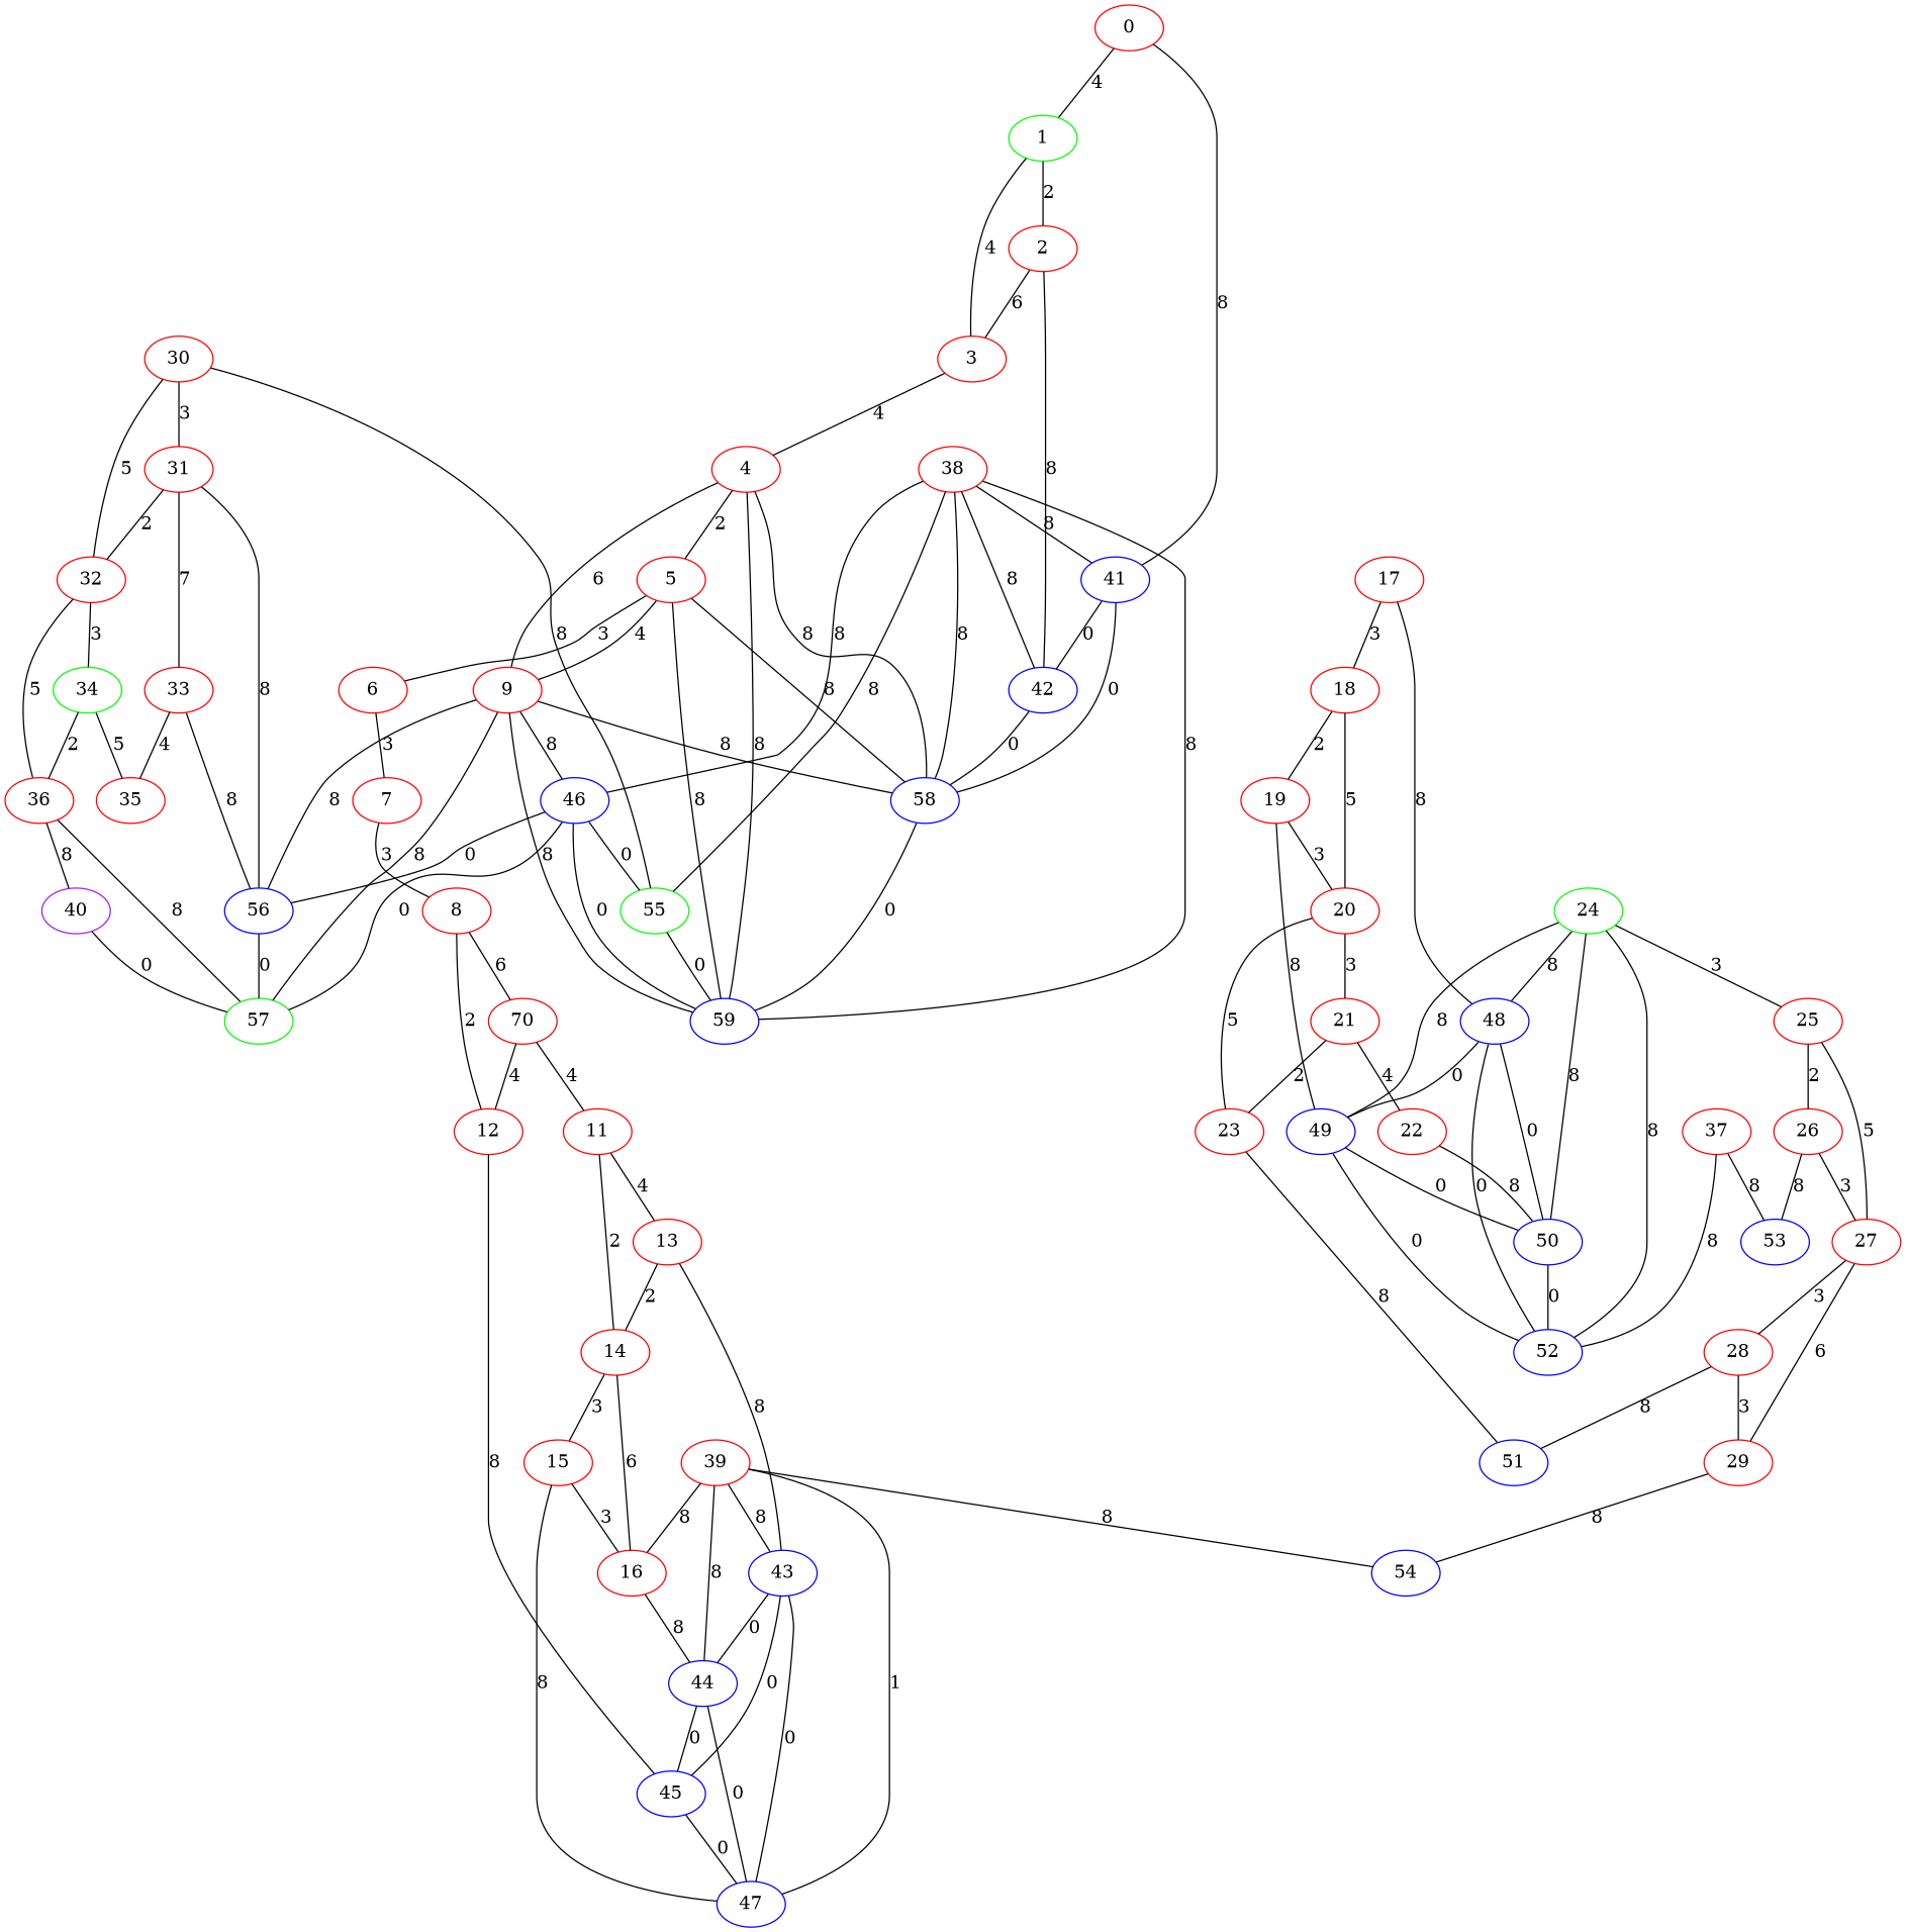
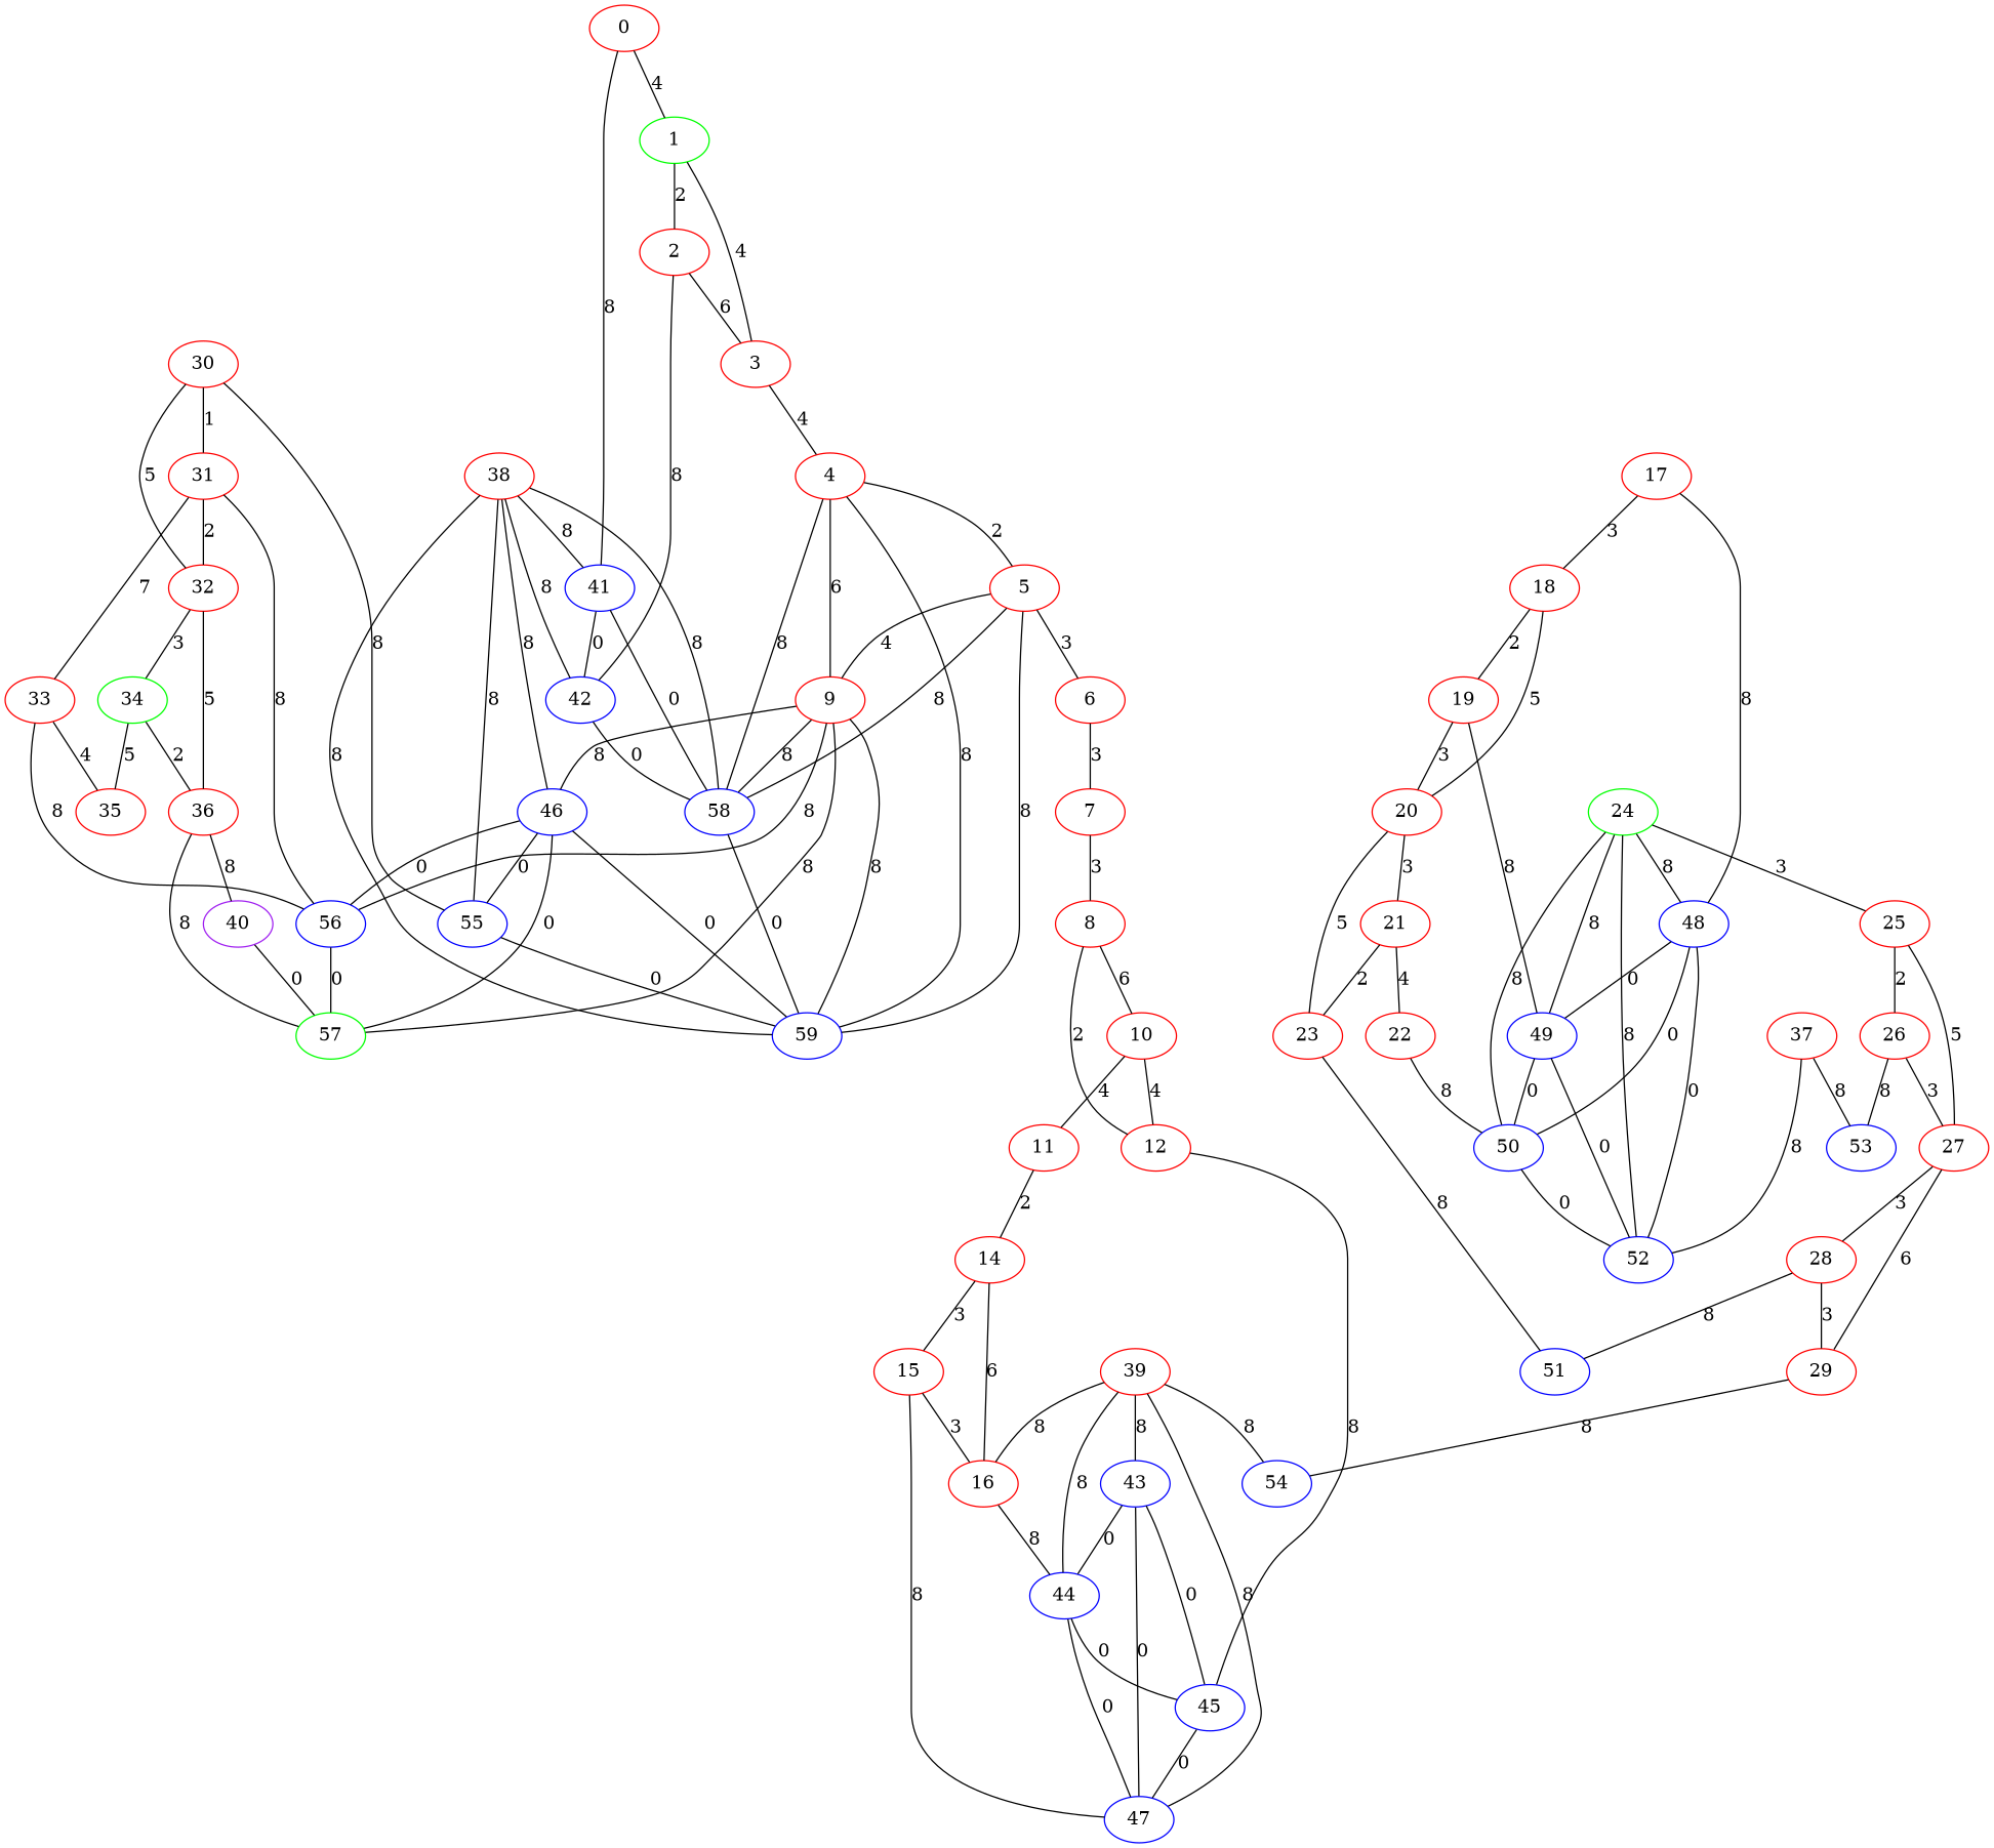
  graph {
    node [color=red weight=1]
    1 [color=green weight=2]
    0
    41 [color=blue weight=3]
    2
    3
    42 [color=blue weight=3]
    58 [color=blue weight=3]
    4
    5
    9
    59 [color=blue weight=3]
    6
    46 [color=blue weight=3]
    56 [color=blue weight=3]
    57 [color=green weight=3]
    7
    8
-   10 [label=70]
+   10
    12
    11
    45 [color=blue weight=3]
-   55 [color=green weight=3]
-   13
+   55 [color=blue weight=3]
    14
    43 [color=blue weight=3]
    15
    16
    47 [color=blue weight=3]
    44 [color=blue weight=3]
    17
    18
    48 [color=blue weight=3]
    19
    20
    49 [color=blue weight=3]
    50 [color=blue weight=3]
    52 [color=blue weight=3]
    21
    23
    22
    51 [color=blue weight=3]
    24 [color=green weight=2]
    25
    26
    27
    53 [color=blue weight=3]
    28
    29
    54 [color=blue weight=3]
    30
    31
    32
    33
    34 [color=green weight=2]
    36
    35
    40 [color=purple weight=4]
    37
    38
    39
    1 -- 2 [label=2]
    1 -- 3 [label=4]
    0 -- 1 [label=4]
    0 -- 41 [label=8]
    41 -- 42 [label=0]
    41 -- 58 [label=0]
    2 -- 3 [label=6]
    2 -- 42 [label=8]
    3 -- 4 [label=4]
    42 -- 58 [label=0]
    58 -- 59 [label=0]
    4 -- 58 [label=8]
    4 -- 5 [label=2]
    4 -- 9 [label=6]
    4 -- 59 [label=8]
    5 -- 58 [label=8]
    5 -- 9 [label=4]
    5 -- 59 [label=8]
    5 -- 6 [label=3]
    9 -- 58 [label=8]
    9 -- 59 [label=8]
    9 -- 46 [label=8]
    9 -- 56 [label=8]
    9 -- 57 [label=8]
    6 -- 7 [label=3]
    46 -- 59 [label=0]
    46 -- 56 [label=0]
    46 -- 57 [label=0]
    46 -- 55 [label=0]
    56 -- 57 [label=0]
    7 -- 8 [label=3]
    8 -- 10 [label=6]
    8 -- 12 [label=2]
    10 -- 12 [label=4]
    10 -- 11 [label=4]
    12 -- 45 [label=8]
-   11 -- 13 [label=4]
    11 -- 14 [label=2]
    45 -- 47 [label=0]
    55 -- 59 [label=0]
-   13 -- 14 [label=2]
-   13 -- 43 [label=8]
    14 -- 15 [label=3]
    14 -- 16 [label=6]
    43 -- 45 [label=0]
    43 -- 47 [label=0]
    43 -- 44 [label=0]
    15 -- 16 [label=3]
    15 -- 47 [label=8]
    16 -- 44 [label=8]
    44 -- 45 [label=0]
    44 -- 47 [label=0]
    17 -- 18 [label=3]
    17 -- 48 [label=8]
    18 -- 19 [label=2]
    18 -- 20 [label=5]
    48 -- 49 [label=0]
    48 -- 50 [label=0]
    48 -- 52 [label=0]
    19 -- 20 [label=3]
    19 -- 49 [label=8]
    20 -- 21 [label=3]
    20 -- 23 [label=5]
    49 -- 50 [label=0]
    49 -- 52 [label=0]
    50 -- 52 [label=0]
    21 -- 23 [label=2]
    21 -- 22 [label=4]
    23 -- 51 [label=8]
    22 -- 50 [label=8]
    24 -- 48 [label=8]
    24 -- 49 [label=8]
    24 -- 50 [label=8]
    24 -- 52 [label=8]
    24 -- 25 [label=3]
    25 -- 26 [label=2]
    25 -- 27 [label=5]
    26 -- 27 [label=3]
    26 -- 53 [label=8]
    27 -- 28 [label=3]
    27 -- 29 [label=6]
    28 -- 51 [label=8]
    28 -- 29 [label=3]
    29 -- 54 [label=8]
    30 -- 55 [label=8]
-   30 -- 31 [label=3]
+   30 -- 31 [label=1]
    30 -- 32 [label=5]
    31 -- 56 [label=8]
    31 -- 32 [label=2]
    31 -- 33 [label=7]
    32 -- 34 [label=3]
    32 -- 36 [label=5]
    33 -- 56 [label=8]
    33 -- 35 [label=4]
    34 -- 36 [label=2]
    34 -- 35 [label=5]
    36 -- 57 [label=8]
    36 -- 40 [label=8]
    40 -- 57 [label=0]
    37 -- 52 [label=8]
    37 -- 53 [label=8]
    38 -- 41 [label=8]
    38 -- 42 [label=8]
    38 -- 58 [label=8]
    38 -- 59 [label=8]
    38 -- 46 [label=8]
    38 -- 55 [label=8]
    39 -- 43 [label=8]
    39 -- 16 [label=8]
-   39 -- 47 [label=1]
+   39 -- 47 [label=8]
    39 -- 44 [label=8]
    39 -- 54 [label=8]
  }
